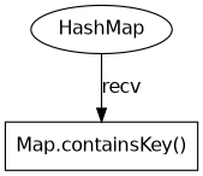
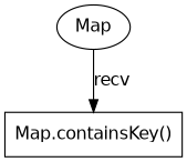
  digraph {
    fontname="DejaVu Sans"
    node [fontname="DejaVu Sans"]
    n1 [label="Map.containsKey()" shape=box]
-   n2 [label=HashMap shape=ellipse]
+   n2 [label=Map shape=ellipse]
    n2 -> n1 [label=recv fontname="DejaVu Sans"]
  }
